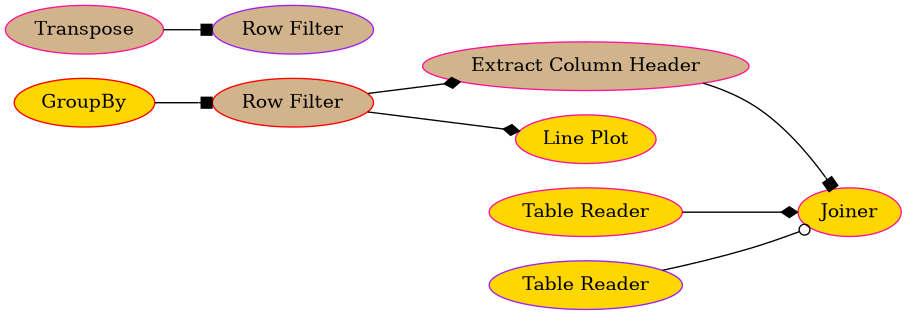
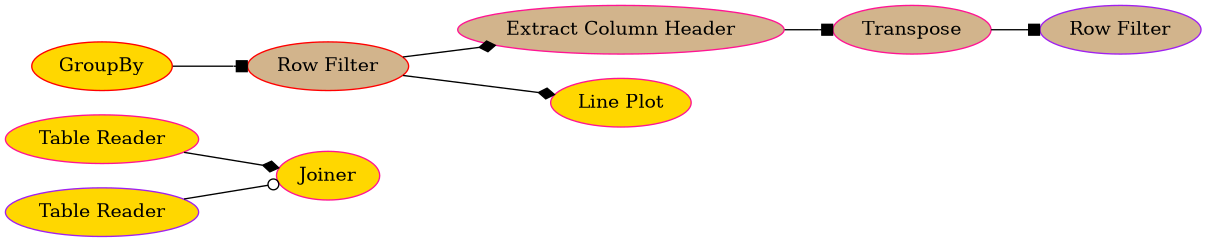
  digraph {
    rankdir=LR
    node [color=deeppink fillcolor=gold style=filled]
    edge [arrowhead=box]
    n1 [label=Joiner]
    n2 [color=red label=GroupBy]
    n3 [color=red fillcolor=tan label="Row Filter"]
    n4 [fillcolor=tan label="Extract Column Header"]
    n5 [fillcolor=tan label=Transpose]
    n6 [color=purple fillcolor=tan label="Row Filter"]
    n7 [label="Line Plot"]
    n8 [label="Table Reader"]
    n9 [color=purple label="Table Reader"]
    n2 -> n3
    n3 -> n4 [arrowhead=diamond]
    n3 -> n7 [arrowhead=diamond]
-   n4 -> n1
+   n4 -> n5
    n5 -> n6
    n8 -> n1 [arrowhead=diamond]
    n9 -> n1 [arrowhead=odot]
  }
